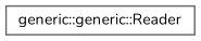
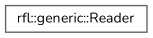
  digraph {
    rankdir=LR
    fontname=Nunito
-   n1 [color=grey40 fillcolor=white fontname=Nunito fontsize=10 height=0.2 label="generic::generic::Reader" shape=box style=filled width=0.4]
+   n1 [color=grey40 fillcolor=white fontname=Nunito fontsize=10 height=0.2 label="rfl::generic::Reader" shape=box style=filled width=0.4]
  }
